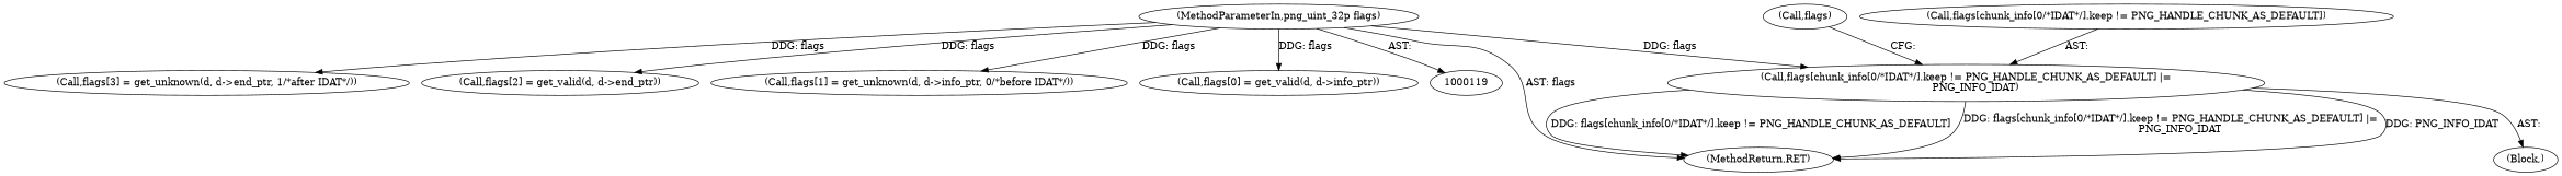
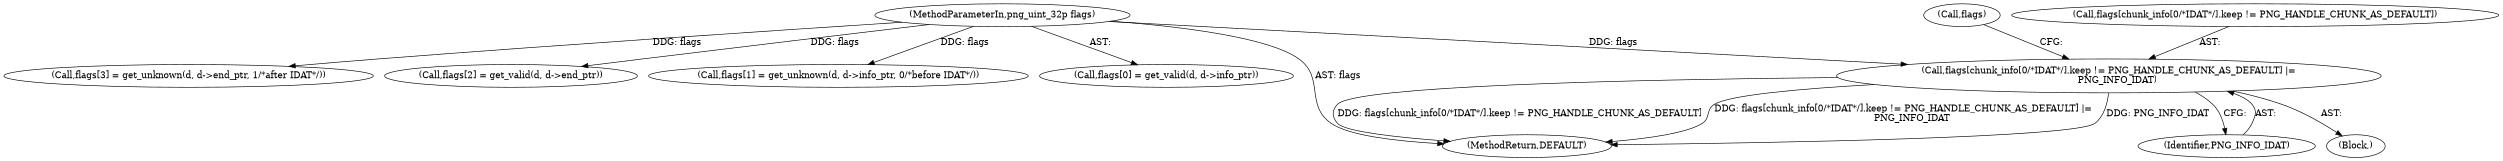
  digraph {
    n1 [label="(Call,flags[chunk_info[0/*IDAT*/].keep != PNG_HANDLE_CHUNK_AS_DEFAULT] |=\n      PNG_INFO_IDAT)"]
-   n2 [label="(MethodReturn,RET)"]
+   n2 [label="(MethodReturn,DEFAULT)"]
+   n3 [label="(Identifier,PNG_INFO_IDAT)"]
    n4 [label="(Block,)"]
    n5 [label="(MethodParameterIn,png_uint_32p flags)"]
    n6 [label="(Call,flags[3] = get_unknown(d, d->end_ptr, 1/*after IDAT*/))"]
    n7 [label="(Call,flags[2] = get_valid(d, d->end_ptr))"]
    n8 [label="(Call,flags[1] = get_unknown(d, d->info_ptr, 0/*before IDAT*/))"]
    n9 [label="(Call,flags[0] = get_valid(d, d->info_ptr))"]
-   1000119
    n11 [label="(Call,flags)"]
    n12 [label="(Call,flags[chunk_info[0/*IDAT*/].keep != PNG_HANDLE_CHUNK_AS_DEFAULT])"]
    n1 -> n2 [label="DDG: PNG_INFO_IDAT"]
    n1 -> n2 [label="DDG: flags[chunk_info[0/*IDAT*/].keep != PNG_HANDLE_CHUNK_AS_DEFAULT]"]
    n1 -> n2 [label="DDG: flags[chunk_info[0/*IDAT*/].keep != PNG_HANDLE_CHUNK_AS_DEFAULT] |=\n      PNG_INFO_IDAT"]
+   n1 -> n3 [label="CFG: "]
    n1 -> n4 [label="AST: "]
+   n3 -> n1 [label="AST: "]
    n5 -> n1 [label="DDG: flags"]
    n5 -> n2 [label="AST: flags"]
    n5 -> n6 [label="DDG: flags"]
    n5 -> n7 [label="DDG: flags"]
    n5 -> n8 [label="DDG: flags"]
-   n5 -> n9 [label="DDG: flags"]
-   n5 -> 1000119 [label="AST: "]
+   n5 -> n9 [label="AST: "]
    n11 -> n1 [label="CFG: "]
    n12 -> n1 [label="AST: "]
  }
